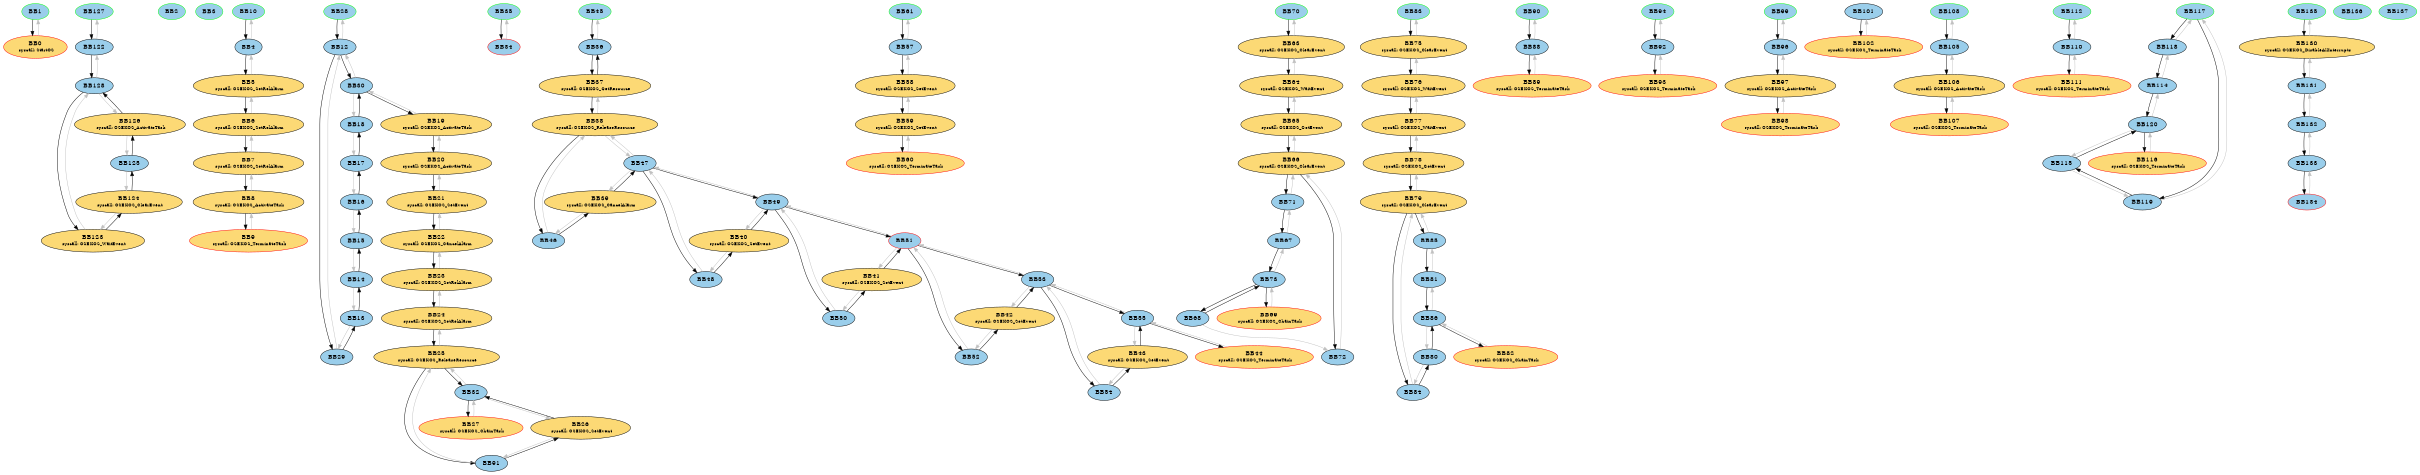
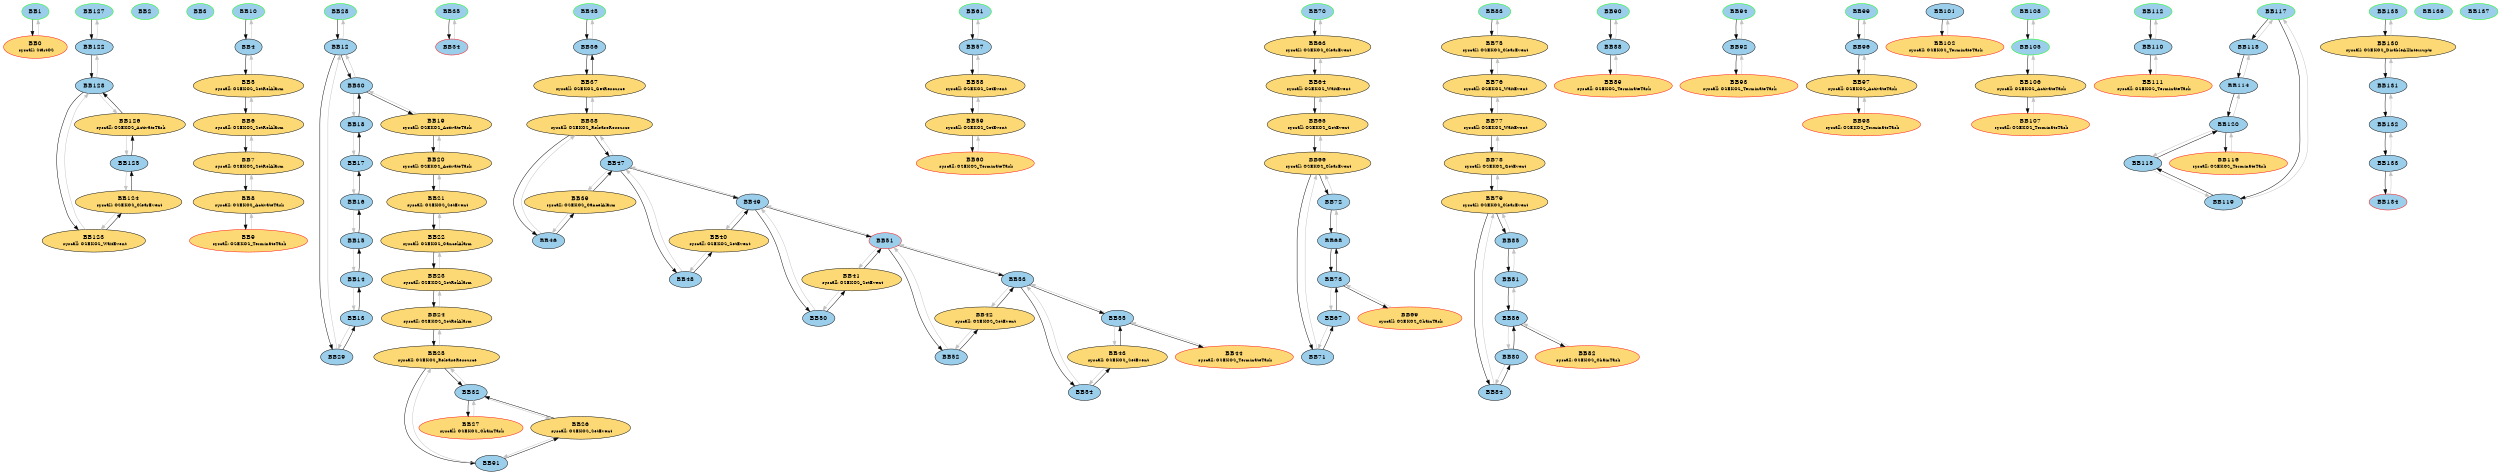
  digraph {
    node [fillcolor="#9ACEEB" style=filled]
    BB1 [color=green]
    n2 [color=red fillcolor="#FCD975" label=<BB0<BR /> <FONT POINT-SIZE="10">syscall: StartOS</FONT>>]
    BB127 [color=green]
    BB122
    BB128
    n6 [fillcolor="#FCD975" label=<BB123<BR /> <FONT POINT-SIZE="10">syscall: OSEKOS_WaitEvent</FONT>>]
    n7 [fillcolor="#FCD975" label=<BB126<BR /> <FONT POINT-SIZE="10">syscall: OSEKOS_ActivateTask</FONT>>]
    n8 [fillcolor="#FCD975" label=<BB124<BR /> <FONT POINT-SIZE="10">syscall: OSEKOS_ClearEvent</FONT>>]
    BB125
    BB2 [color=green]
    BB3 [color=green]
    BB10 [color=green]
    BB4
    n14 [fillcolor="#FCD975" label=<BB5<BR /> <FONT POINT-SIZE="10">syscall: OSEKOS_SetRelAlarm</FONT>>]
    n15 [fillcolor="#FCD975" label=<BB6<BR /> <FONT POINT-SIZE="10">syscall: OSEKOS_SetRelAlarm</FONT>>]
    n16 [fillcolor="#FCD975" label=<BB7<BR /> <FONT POINT-SIZE="10">syscall: OSEKOS_SetRelAlarm</FONT>>]
    n17 [fillcolor="#FCD975" label=<BB8<BR /> <FONT POINT-SIZE="10">syscall: OSEKOS_ActivateTask</FONT>>]
    n18 [color=red fillcolor="#FCD975" label=<BB9<BR /> <FONT POINT-SIZE="10">syscall: OSEKOS_TerminateTask</FONT>>]
    BB28 [color=green]
    BB12
    BB29
    BB30
    BB13
    n24 [fillcolor="#FCD975" label=<BB19<BR /> <FONT POINT-SIZE="10">syscall: OSEKOS_ActivateTask</FONT>>]
    BB18
    BB14
    n27 [fillcolor="#FCD975" label=<BB20<BR /> <FONT POINT-SIZE="10">syscall: OSEKOS_ActivateTask</FONT>>]
    BB15
    n29 [fillcolor="#FCD975" label=<BB21<BR /> <FONT POINT-SIZE="10">syscall: OSEKOS_SetEvent</FONT>>]
    BB16
    n31 [fillcolor="#FCD975" label=<BB22<BR /> <FONT POINT-SIZE="10">syscall: OSEKOS_CancelAlarm</FONT>>]
    BB17
    n33 [fillcolor="#FCD975" label=<BB23<BR /> <FONT POINT-SIZE="10">syscall: OSEKOS_SetRelAlarm</FONT>>]
    n34 [fillcolor="#FCD975" label=<BB24<BR /> <FONT POINT-SIZE="10">syscall: OSEKOS_SetRelAlarm</FONT>>]
    n35 [fillcolor="#FCD975" label=<BB25<BR /> <FONT POINT-SIZE="10">syscall: OSEKOS_ReleaseResource</FONT>>]
    n36 [label=BB91]
    BB32
    n38 [fillcolor="#FCD975" label=<BB26<BR /> <FONT POINT-SIZE="10">syscall: OSEKOS_SetEvent</FONT>>]
    n39 [color=red fillcolor="#FCD975" label=<BB27<BR /> <FONT POINT-SIZE="10">syscall: OSEKOS_ChainTask</FONT>>]
    BB35 [color=green]
    BB34 [color=red]
    BB45 [color=green]
    BB36
    n44 [fillcolor="#FCD975" label=<BB37<BR /> <FONT POINT-SIZE="10">syscall: OSEKOS_GetResource</FONT>>]
    n45 [fillcolor="#FCD975" label=<BB38<BR /> <FONT POINT-SIZE="10">syscall: OSEKOS_ReleaseResource</FONT>>]
    BB46
    BB47
    n48 [fillcolor="#FCD975" label=<BB39<BR /> <FONT POINT-SIZE="10">syscall: OSEKOS_CancelAlarm</FONT>>]
    BB48
    BB49
    n51 [fillcolor="#FCD975" label=<BB40<BR /> <FONT POINT-SIZE="10">syscall: OSEKOS_SetEvent</FONT>>]
    BB50
    BB51 [color=red]
    n54 [fillcolor="#FCD975" label=<BB41<BR /> <FONT POINT-SIZE="10">syscall: OSEKOS_SetEvent</FONT>>]
    BB52
    BB53
    n57 [fillcolor="#FCD975" label=<BB42<BR /> <FONT POINT-SIZE="10">syscall: OSEKOS_SetEvent</FONT>>]
    BB54
    BB55
    n60 [fillcolor="#FCD975" label=<BB43<BR /> <FONT POINT-SIZE="10">syscall: OSEKOS_SetEvent</FONT>>]
    n61 [color=red fillcolor="#FCD975" label=<BB44<BR /> <FONT POINT-SIZE="10">syscall: OSEKOS_TerminateTask</FONT>>]
    BB61 [color=green]
    BB57
    n64 [fillcolor="#FCD975" label=<BB58<BR /> <FONT POINT-SIZE="10">syscall: OSEKOS_SetEvent</FONT>>]
    n65 [fillcolor="#FCD975" label=<BB59<BR /> <FONT POINT-SIZE="10">syscall: OSEKOS_SetEvent</FONT>>]
    n66 [color=red fillcolor="#FCD975" label=<BB60<BR /> <FONT POINT-SIZE="10">syscall: OSEKOS_TerminateTask</FONT>>]
    BB70 [color=green]
    n68 [fillcolor="#FCD975" label=<BB63<BR /> <FONT POINT-SIZE="10">syscall: OSEKOS_ClearEvent</FONT>>]
    n69 [fillcolor="#FCD975" label=<BB64<BR /> <FONT POINT-SIZE="10">syscall: OSEKOS_WaitEvent</FONT>>]
    n70 [fillcolor="#FCD975" label=<BB65<BR /> <FONT POINT-SIZE="10">syscall: OSEKOS_GetEvent</FONT>>]
    n71 [fillcolor="#FCD975" label=<BB66<BR /> <FONT POINT-SIZE="10">syscall: OSEKOS_ClearEvent</FONT>>]
    BB71
    BB72
    BB67
    BB68
    BB73
    n77 [color=red fillcolor="#FCD975" label=<BB69<BR /> <FONT POINT-SIZE="10">syscall: OSEKOS_ChainTask</FONT>>]
    BB83 [color=green]
    n79 [fillcolor="#FCD975" label=<BB75<BR /> <FONT POINT-SIZE="10">syscall: OSEKOS_ClearEvent</FONT>>]
    n80 [fillcolor="#FCD975" label=<BB76<BR /> <FONT POINT-SIZE="10">syscall: OSEKOS_WaitEvent</FONT>>]
    n81 [fillcolor="#FCD975" label=<BB77<BR /> <FONT POINT-SIZE="10">syscall: OSEKOS_WaitEvent</FONT>>]
    n82 [fillcolor="#FCD975" label=<BB78<BR /> <FONT POINT-SIZE="10">syscall: OSEKOS_GetEvent</FONT>>]
    n83 [fillcolor="#FCD975" label=<BB79<BR /> <FONT POINT-SIZE="10">syscall: OSEKOS_ClearEvent</FONT>>]
    BB84
    BB85
    BB80
    BB81
    BB86
    n89 [color=red fillcolor="#FCD975" label=<BB82<BR /> <FONT POINT-SIZE="10">syscall: OSEKOS_ChainTask</FONT>>]
    BB90 [color=green]
    BB88
    n92 [color=red fillcolor="#FCD975" label=<BB89<BR /> <FONT POINT-SIZE="10">syscall: OSEKOS_TerminateTask</FONT>>]
    BB94 [color=green]
    BB92
    n95 [color=red fillcolor="#FCD975" label=<BB93<BR /> <FONT POINT-SIZE="10">syscall: OSEKOS_TerminateTask</FONT>>]
    BB99 [color=green]
    BB96
    n98 [fillcolor="#FCD975" label=<BB97<BR /> <FONT POINT-SIZE="10">syscall: OSEKOS_ActivateTask</FONT>>]
    n99 [color=red fillcolor="#FCD975" label=<BB98<BR /> <FONT POINT-SIZE="10">syscall: OSEKOS_TerminateTask</FONT>>]
    BB101
    n101 [color=red fillcolor="#FCD975" label=<BB102<BR /> <FONT POINT-SIZE="10">syscall: OSEKOS_TerminateTask</FONT>>]
    BB108 [color=green]
-   BB105
+   BB105 [color=green]
    n104 [fillcolor="#FCD975" label=<BB106<BR /> <FONT POINT-SIZE="10">syscall: OSEKOS_ActivateTask</FONT>>]
    n105 [color=red fillcolor="#FCD975" label=<BB107<BR /> <FONT POINT-SIZE="10">syscall: OSEKOS_TerminateTask</FONT>>]
    BB112 [color=green]
    BB110
    n108 [color=red fillcolor="#FCD975" label=<BB111<BR /> <FONT POINT-SIZE="10">syscall: OSEKOS_TerminateTask</FONT>>]
    BB117 [color=green]
    BB118
    BB119
    BB114
    BB115
    BB120
    n115 [color=red fillcolor="#FCD975" label=<BB116<BR /> <FONT POINT-SIZE="10">syscall: OSEKOS_TerminateTask</FONT>>]
    BB135 [color=green]
    n117 [fillcolor="#FCD975" label=<BB130<BR /> <FONT POINT-SIZE="10">syscall: OSEKOS_DisableAllInterrupts</FONT>>]
    BB131
    BB132
    BB133
    BB134 [color=red]
    BB136 [color=green]
    BB137 [color=green]
    subgraph sub_1 {
      label=main
      BB1
      n2
    }
    subgraph sub_2 {
      label=OSEKOS_TASK_FUNC_EthernetTask
      BB127
      BB122
      BB128
      n6
      n7
      n8
      BB125
    }
    subgraph sub_3 {
      label=isr1_tmp
      BB2
    }
    subgraph sub_4 {
      label=OSEKOS_ISR_isr_button_start
      BB3
    }
    subgraph sub_5 {
      label=OSEKOS_TASK_FUNC_InitTask
      BB10
      BB4
      n14
      n15
      n16
      n17
      n18
    }
    subgraph sub_6 {
      label=OSEKOS_TASK_FUNC_SignalGatherInitiateTask
      BB28
      BB12
      BB29
      BB30
      BB13
      n24
      BB18
      BB14
      n27
      BB15
      n29
      BB16
      n31
      BB17
      n33
      n34
      n35
      n36
      BB32
      n38
      n39
    }
    subgraph sub_7 {
      label=_ZN7Machine18disable_interruptsEv
      BB35
      BB34
    }
    subgraph sub_8 {
      label=OSEKOS_TASK_FUNC_SignalGatherWaitTask
      BB45
      BB36
      n44
      n45
      BB46
      BB47
      n48
      BB48
      BB49
      n51
      BB50
      BB51
      n54
      BB52
      BB53
      n57
      BB54
      BB55
      n60
      n61
    }
    subgraph sub_9 {
      label=OSEKOS_TASK_FUNC_SignalGatherTimeoutTask
      BB61
      BB57
      n64
      n65
      n66
    }
    subgraph sub_10 {
      label=OSEKOS_TASK_FUNC_SignalProcessingActuateTask
      BB70
      n68
      n69
      n70
      n71
      BB71
      BB72
      BB67
      BB68
      BB73
      n77
    }
    subgraph sub_11 {
      label=OSEKOS_TASK_FUNC_SignalProcessingAttitudeTask
      BB83
      n79
      n80
      n81
      n82
      n83
      BB84
      BB85
      BB80
      BB81
      BB86
      n89
    }
    subgraph sub_12 {
      label=OSEKOS_TASK_FUNC_FlightControlActuateTask
      BB90
      BB88
      n92
    }
    subgraph sub_13 {
      label=OSEKOS_TASK_FUNC_FlightControlAttitudeTask
      BB94
      BB92
      n95
    }
    subgraph sub_14 {
      label=OSEKOS_TASK_FUNC_ActuateTask
      BB99
      BB96
      n98
      n99
    }
    subgraph sub_15 {
      label=OSEKOS_TASK_FUNC_MavlinkSendTask
      BB101
      n101
    }
    subgraph sub_16 {
      label=OSEKOS_TASK_FUNC_MavlinkRecvTask
      BB108
      BB105
      n104
      n105
    }
    subgraph sub_17 {
      label=OSEKOS_TASK_FUNC_CopterControlTask
      BB112
      BB110
      n108
    }
    subgraph sub_18 {
      label=OSEKOS_TASK_FUNC_CopterControlWatchdogTask
      BB117
      BB118
      BB119
      BB114
      BB115
      BB120
      n115
    }
    subgraph sub_19 {
      label=__OS_HOOK_DEFINED_FaultDetectedHook
      BB135
      n117
      BB131
      BB132
      BB133
      BB134
    }
    subgraph sub_20 {
      label=_ZN11Null_Stream8setcolorI5ColorEEvT_S2_
      BB136
    }
    subgraph sub_21 {
      label=_ZN11Null_StreamlsIPKcEERS_T_
      BB137
    }
    BB1 -> n2
    n2 -> BB1 [color=grey]
    BB127 -> BB122
    BB122 -> BB127 [color=grey]
    BB122 -> BB128
    BB128 -> BB122 [color=grey]
    BB128 -> n6
    BB128 -> n7 [color=grey]
    n6 -> BB128 [color=grey]
    n6 -> n8
    n7 -> BB128
    n7 -> BB125 [color=grey]
    n8 -> n6 [color=grey]
    n8 -> BB125
    BB125 -> n7
    BB125 -> n8 [color=grey]
    BB10 -> BB4
    BB4 -> BB10 [color=grey]
    BB4 -> n14
    n14 -> BB4 [color=grey]
    n14 -> n15
    n15 -> n14 [color=grey]
    n15 -> n16
    n16 -> n15 [color=grey]
    n16 -> n17
    n17 -> n16 [color=grey]
    n17 -> n18
    n18 -> n17 [color=grey]
    BB28 -> BB12
    BB12 -> BB28 [color=grey]
    BB12 -> BB29
    BB12 -> BB30
    BB29 -> BB12 [color=grey]
    BB29 -> BB13
    BB30 -> BB12 [color=grey]
    BB30 -> n24
    BB30 -> BB18 [color=grey]
    BB13 -> BB29 [color=grey]
    BB13 -> BB14
    n24 -> BB30 [color=grey]
    n24 -> n27
    BB18 -> BB30
    BB18 -> BB17 [color=grey]
    BB14 -> BB13 [color=grey]
    BB14 -> BB15
    n27 -> n24 [color=grey]
    n27 -> n29
    BB15 -> BB14 [color=grey]
    BB15 -> BB16
    n29 -> n27 [color=grey]
    n29 -> n31
    BB16 -> BB15 [color=grey]
    BB16 -> BB17
    n31 -> n29 [color=grey]
    n31 -> n33
    BB17 -> BB18
    BB17 -> BB16 [color=grey]
    n33 -> n31 [color=grey]
    n33 -> n34
    n34 -> n33 [color=grey]
    n34 -> n35
    n35 -> n34 [color=grey]
    n35 -> n36
    n35 -> BB32
    n36 -> n35 [color=grey]
    n36 -> n38
    BB32 -> n35 [color=grey]
    BB32 -> n38 [color=grey]
    BB32 -> n39
    n38 -> n36 [color=grey]
    n38 -> BB32
    n39 -> BB32 [color=grey]
    BB35 -> BB34
    BB34 -> BB35 [color=grey]
    BB45 -> BB36
    BB36 -> BB45 [color=grey]
    BB36 -> n44
    n44 -> BB36 [color=black]
    n44 -> n45
    n45 -> n44 [color=grey]
    n45 -> BB46
-   n45 -> BB47 [color=grey]
+   n45 -> BB47
    BB46 -> n45 [color=grey]
    BB46 -> n48
    BB47 -> n45 [color=grey]
    BB47 -> n48 [color=grey]
    BB47 -> BB48
    BB47 -> BB49
    n48 -> BB46 [color=grey]
    n48 -> BB47
    BB48 -> BB47 [color=grey]
    BB48 -> n51
    BB49 -> BB47 [color=grey]
    BB49 -> n51 [color=grey]
    BB49 -> BB50
    BB49 -> BB51
    n51 -> BB48 [color=grey]
    n51 -> BB49
    BB50 -> BB49 [color=grey]
    BB50 -> n54
    BB51 -> BB49 [color=grey]
    BB51 -> n54 [color=grey]
    BB51 -> BB52
    BB51 -> BB53
    n54 -> BB50 [color=grey]
    n54 -> BB51
    BB52 -> BB51 [color=grey]
    BB52 -> n57
    BB53 -> BB51 [color=grey]
    BB53 -> n57 [color=grey]
    BB53 -> BB54
    BB53 -> BB55
    n57 -> BB52 [color=grey]
    n57 -> BB53
    BB54 -> BB53 [color=grey]
    BB54 -> n60
    BB55 -> BB53 [color=grey]
    BB55 -> n60 [color=grey]
    BB55 -> n61
    n60 -> BB54 [color=grey]
    n60 -> BB55
    n61 -> BB55 [color=grey]
    BB61 -> BB57
    BB57 -> BB61 [color=grey]
    BB57 -> n64
    n64 -> BB57 [color=grey]
    n64 -> n65
    n65 -> n64 [color=grey]
    n65 -> n66
    n66 -> n65 [color=grey]
    BB70 -> n68
    n68 -> BB70 [color=grey]
    n68 -> n69
    n69 -> n68 [color=grey]
    n69 -> n70
    n70 -> n69 [color=grey]
    n70 -> n71
    n71 -> n70 [color=grey]
    n71 -> BB71
    n71 -> BB72
    BB71 -> n71 [color=grey]
    BB71 -> BB67
    BB72 -> n71 [color=grey]
+   BB72 -> BB68
    BB67 -> BB71 [color=grey]
    BB67 -> BB73
    BB68 -> BB72 [color=grey]
    BB68 -> BB73
    BB73 -> BB67 [color=grey]
    BB73 -> BB68 [color=black]
    BB73 -> n77
    n77 -> BB73 [color=grey]
    BB83 -> n79
    n79 -> BB83 [color=grey]
    n79 -> n80
    n80 -> n79 [color=grey]
    n80 -> n81
    n81 -> n80 [color=grey]
    n81 -> n82
    n82 -> n81 [color=grey]
    n82 -> n83
    n83 -> n82 [color=grey]
    n83 -> BB84
    n83 -> BB85
    BB84 -> n83 [color=grey]
    BB84 -> BB80
    BB85 -> n83 [color=grey]
    BB85 -> BB81
    BB80 -> BB84 [color=grey]
    BB80 -> BB86
    BB81 -> BB85 [color=grey]
    BB81 -> BB86
    BB86 -> BB80 [color=grey]
    BB86 -> BB81 [color=grey]
    BB86 -> n89
    n89 -> BB86 [color=grey]
    BB90 -> BB88
    BB88 -> BB90 [color=grey]
    BB88 -> n92
    n92 -> BB88 [color=grey]
    BB94 -> BB92
    BB92 -> BB94 [color=grey]
    BB92 -> n95
    n95 -> BB92 [color=grey]
    BB99 -> BB96
    BB96 -> BB99 [color=grey]
    BB96 -> n98
    n98 -> BB96 [color=grey]
    n98 -> n99
    n99 -> n98 [color=grey]
    BB101 -> n101
    n101 -> BB101 [color=grey]
    BB108 -> BB105
    BB105 -> BB108 [color=grey]
    BB105 -> n104
    n104 -> BB105 [color=grey]
    n104 -> n105
    n105 -> n104 [color=grey]
    BB112 -> BB110
    BB110 -> BB112 [color=grey]
    BB110 -> n108
    n108 -> BB110 [color=grey]
    BB117 -> BB118
    BB117 -> BB119
    BB118 -> BB117 [color=grey]
    BB118 -> BB114
    BB119 -> BB117 [color=grey]
    BB119 -> BB115
    BB114 -> BB118 [color=grey]
    BB114 -> BB120
    BB115 -> BB119 [color=grey]
    BB115 -> BB120
    BB120 -> BB114 [color=grey]
    BB120 -> BB115 [color=grey]
    BB120 -> n115
    n115 -> BB120 [color=grey]
    BB135 -> n117
    n117 -> BB135 [color=grey]
    n117 -> BB131
    BB131 -> n117 [color=grey]
    BB131 -> BB132
    BB132 -> BB131 [color=grey]
    BB132 -> BB133
    BB133 -> BB132 [color=grey]
    BB133 -> BB134
    BB134 -> BB133 [color=grey]
  }
